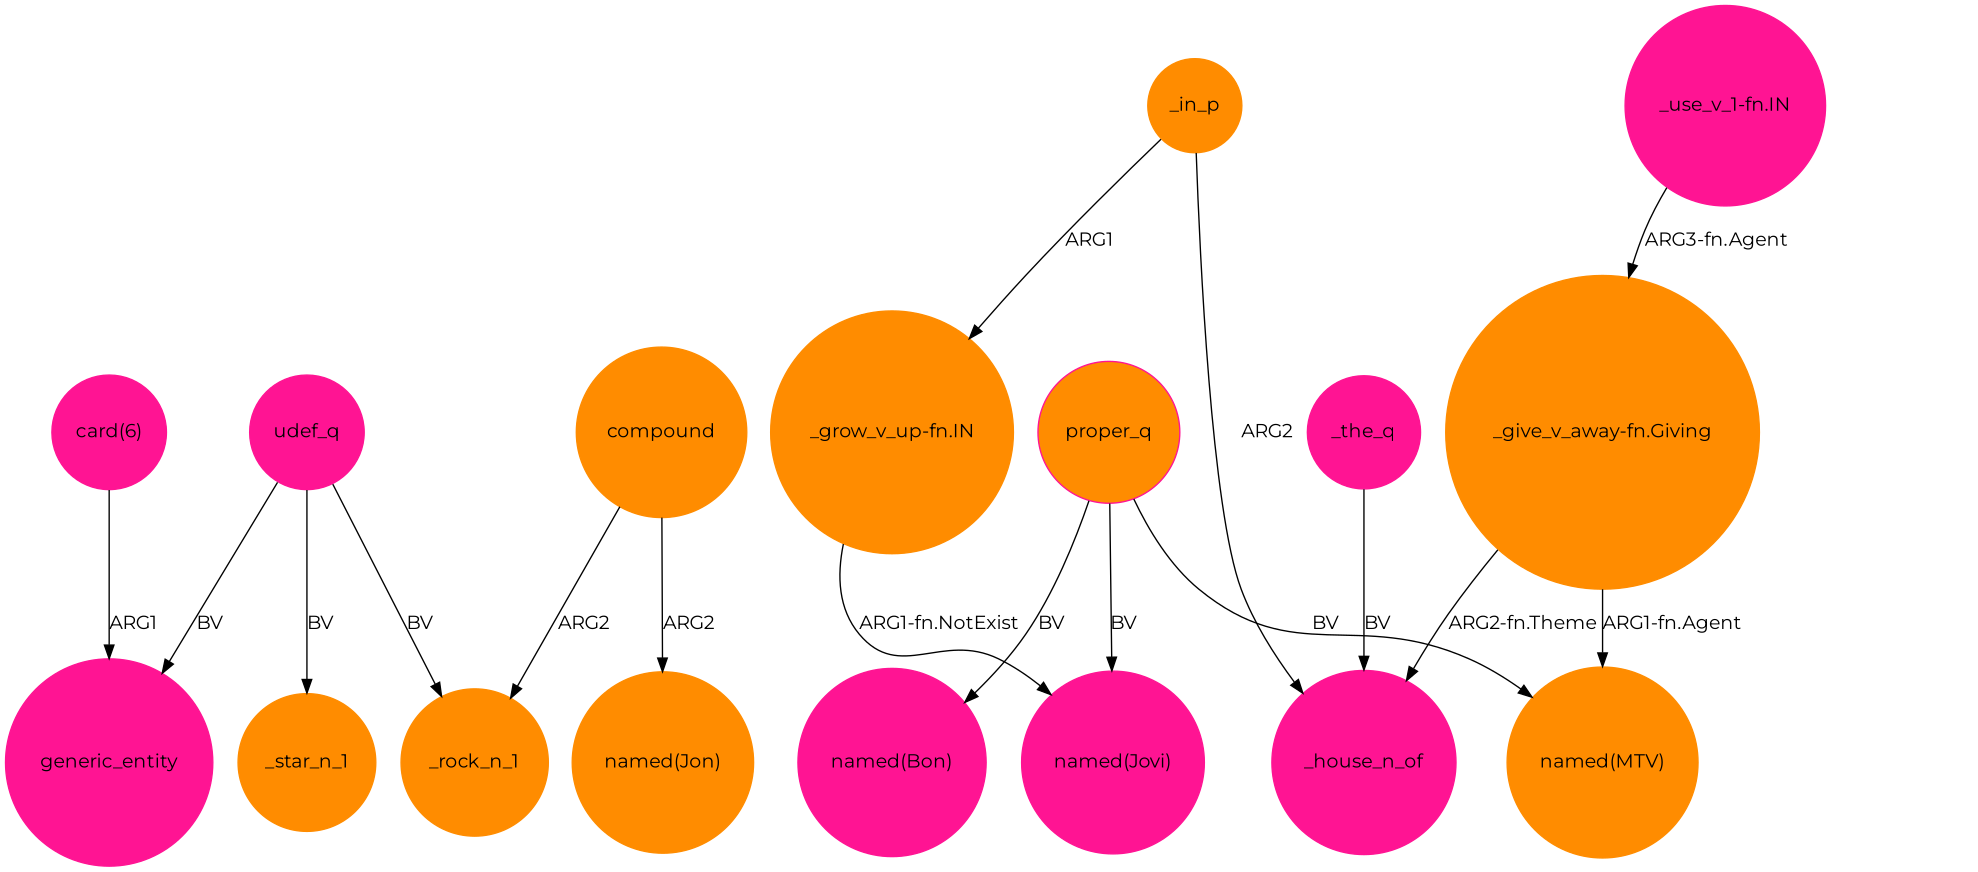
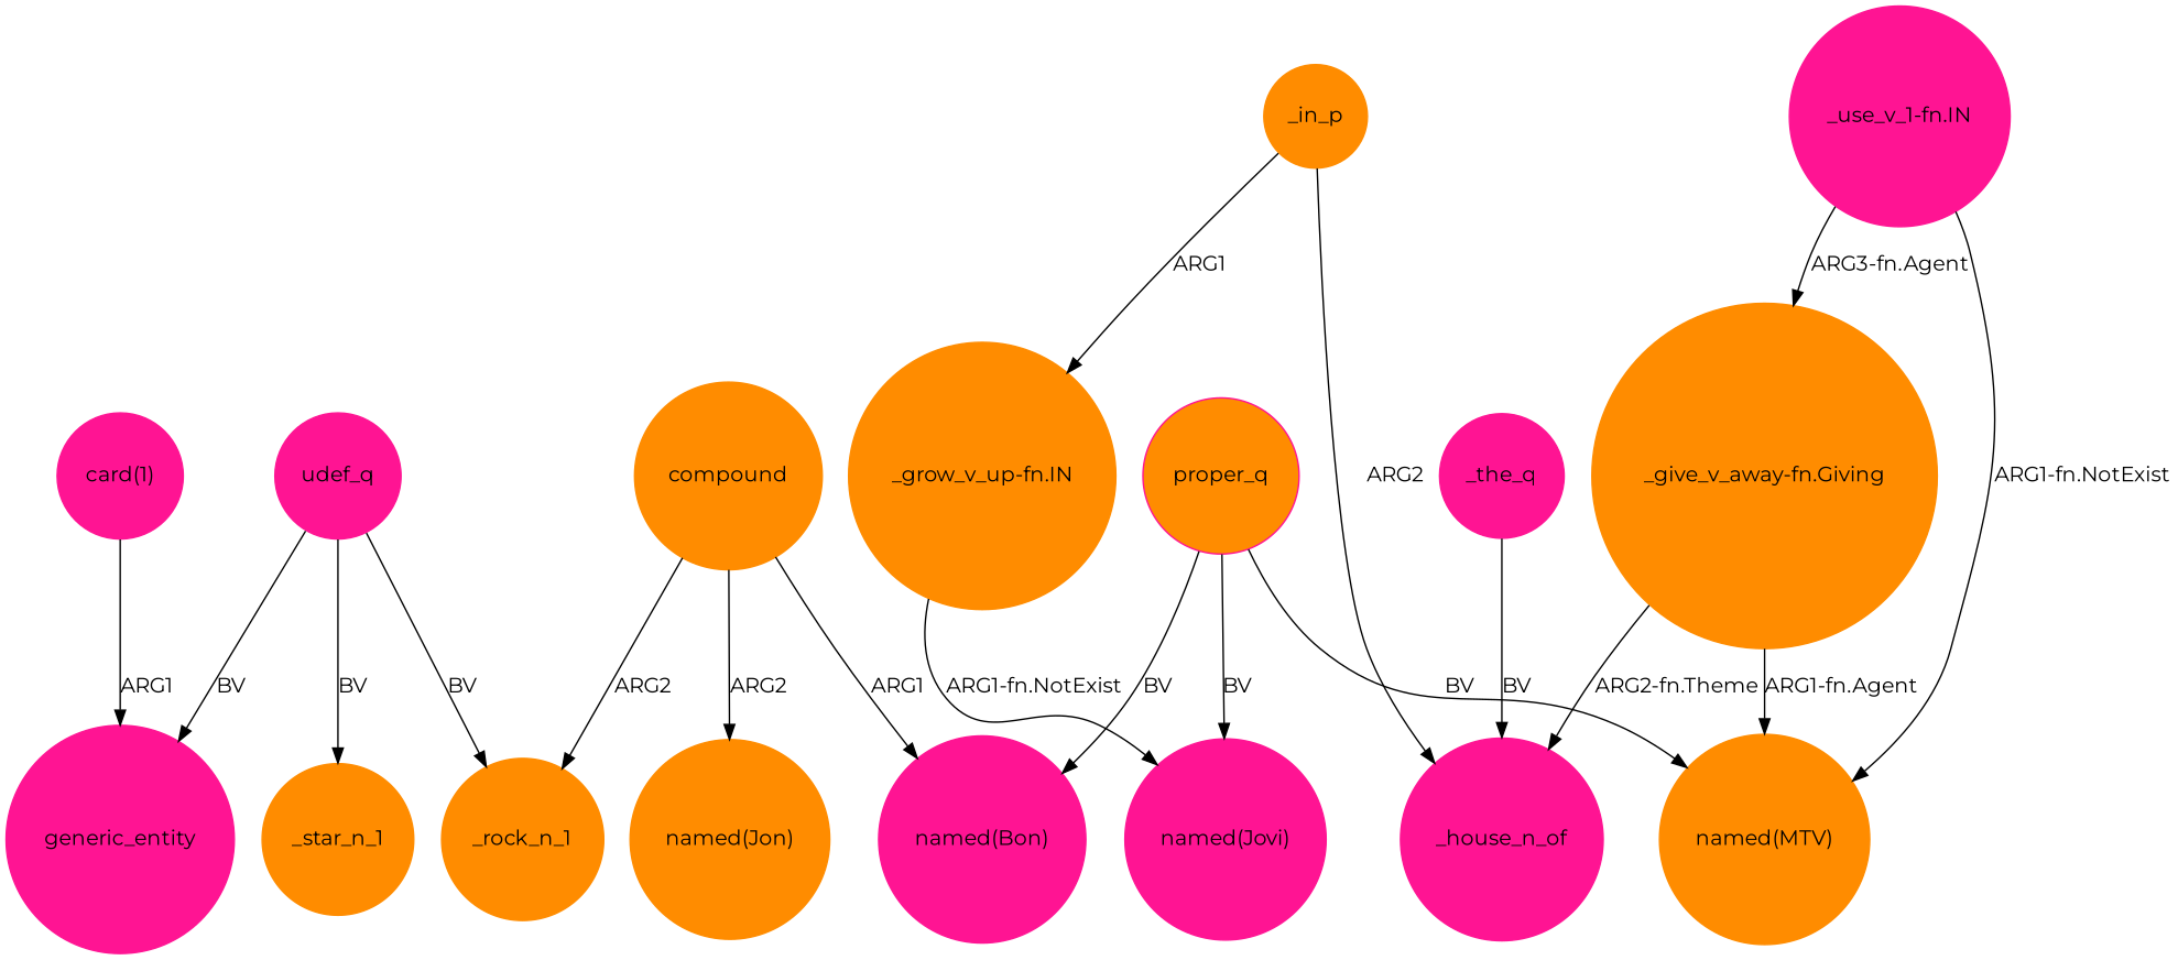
  digraph {
    fontname=Montserrat
    node [color=deeppink fontname=Montserrat shape=circle style=filled]
    edge [fontname=Montserrat]
    compound [color=darkorange]
    _rock_n_1 [color=darkorange]
    "named(Bon)"
    "named(Jon)" [color=darkorange]
    _star_n_1 [color=darkorange]
    _in_p [color=darkorange]
    _house_n_of
    "_grow_v_up-fn.IN" [color=darkorange]
    "named(Jovi)"
    _the_q
    udef_q
    generic_entity
    proper_q [fillcolor=darkorange]
    "named(MTV)" [color=darkorange]
    "_use_v_1-fn.IN"
    "_give_v_away-fn.Giving" [color=darkorange]
-   "card(1)" [label="card(6)"]
+   "card(1)"
    compound -> _rock_n_1 [label=ARG2]
+   compound -> "named(Bon)" [label=ARG1]
    compound -> "named(Jon)" [label=ARG2]
    _in_p -> _house_n_of [label=ARG2]
    _in_p -> "_grow_v_up-fn.IN" [label=ARG1]
    "_grow_v_up-fn.IN" -> "named(Jovi)" [label="ARG1-fn.NotExist"]
    _the_q -> _house_n_of [label=BV]
    udef_q -> _rock_n_1 [label=BV]
    udef_q -> _star_n_1 [label=BV]
    udef_q -> generic_entity [label=BV]
    proper_q -> "named(Bon)" [label=BV]
    proper_q -> "named(Jovi)" [label=BV]
    proper_q -> "named(MTV)" [label=BV]
+   "_use_v_1-fn.IN" -> "named(MTV)" [label="ARG1-fn.NotExist"]
    "_use_v_1-fn.IN" -> "_give_v_away-fn.Giving" [label="ARG3-fn.Agent"]
    "_give_v_away-fn.Giving" -> _house_n_of [label="ARG2-fn.Theme"]
    "_give_v_away-fn.Giving" -> "named(MTV)" [label="ARG1-fn.Agent"]
    "card(1)" -> generic_entity [label=ARG1]
  }
